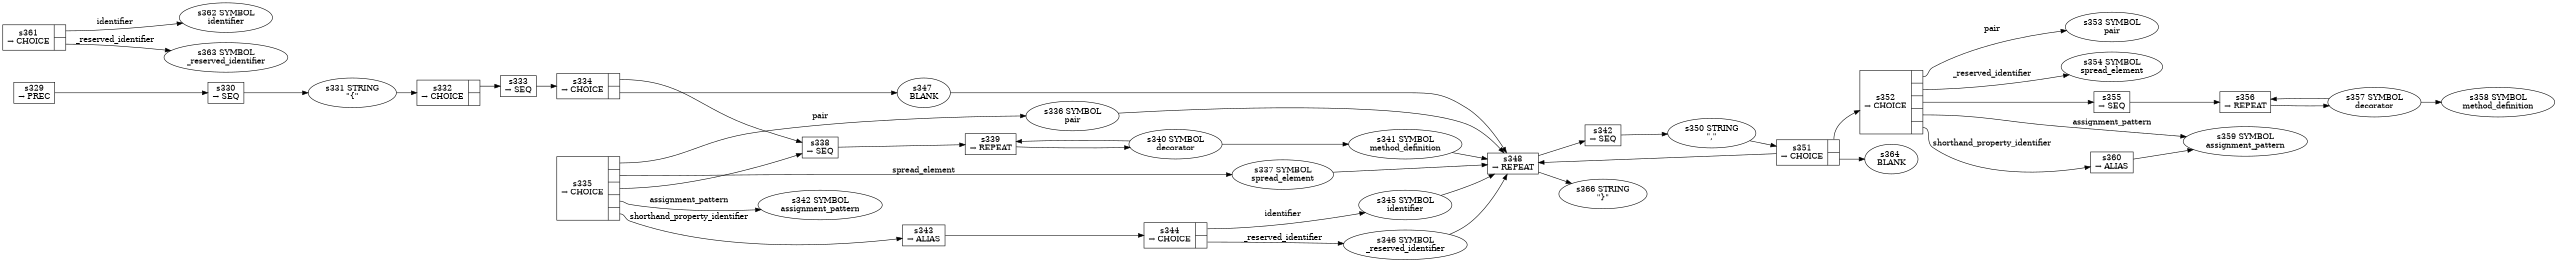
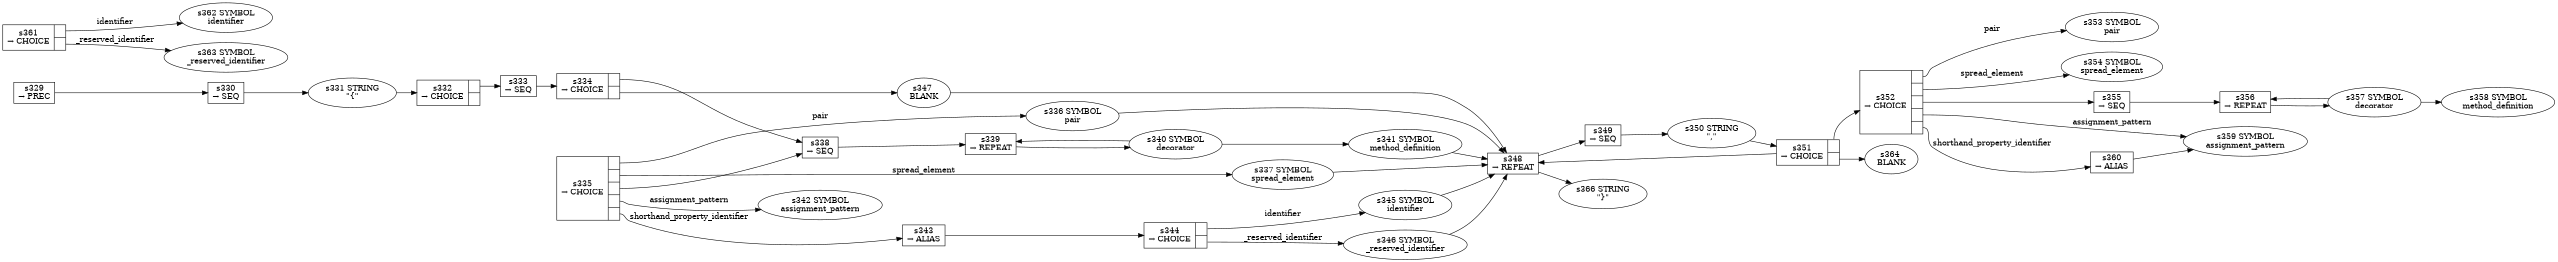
  digraph {
    rankdir=LR
    n1 [fixedsize=false label="s329\n&rarr; PREC" peripheries=1 shape=record]
    n2 [fixedsize=false label="s330\n&rarr; SEQ" peripheries=1 shape=record]
    n3 [label="s331 STRING\n\"{\""]
    n4 [fixedsize=false label="{s332\n&rarr; CHOICE|{<p0>|<p1>}}" peripheries=1 shape=record]
    n5 [fixedsize=false label="s333\n&rarr; SEQ" peripheries=1 shape=record]
    n6 [fixedsize=false label="{s334\n&rarr; CHOICE|{<p0>|<p1>}}" peripheries=1 shape=record]
    n7 [label="s347 \nBLANK"]
    n8 [fixedsize=false label="s338\n&rarr; SEQ" peripheries=1 shape=record]
    n9 [fixedsize=false label="{s335\n&rarr; CHOICE|{<p0>|<p1>|<p2>|<p3>|<p4>}}" peripheries=1 shape=record]
    n10 [label="s336 SYMBOL\npair"]
    n11 [label="s337 SYMBOL\nspread_element"]
    n12 [label="s342 SYMBOL\nassignment_pattern"]
    n13 [fixedsize=false label="s343\n&rarr; ALIAS" peripheries=1 shape=record]
    n14 [fixedsize=false label="s348\n&rarr; REPEAT" peripheries=1 shape=record]
    n15 [fixedsize=false label="s339\n&rarr; REPEAT" peripheries=1 shape=record]
    n16 [fixedsize=false label="{s344\n&rarr; CHOICE|{<p0>|<p1>}}" peripheries=1 shape=record]
-   n17 [fixedsize=false label="s342\n&rarr; SEQ" peripheries=1 shape=record]
+   n17 [fixedsize=false label="s349\n&rarr; SEQ" peripheries=1 shape=record]
    n18 [label="s366 STRING\n\"}\""]
    n19 [label="s340 SYMBOL\ndecorator"]
    n20 [label="s341 SYMBOL\nmethod_definition"]
    n21 [label="s345 SYMBOL\nidentifier"]
    n22 [label="s346 SYMBOL\n_reserved_identifier"]
    n23 [label="s350 STRING\n\",\""]
    n24 [fixedsize=false label="{s351\n&rarr; CHOICE|{<p0>|<p1>}}" peripheries=1 shape=record]
    n25 [fixedsize=false label="{s352\n&rarr; CHOICE|{<p0>|<p1>|<p2>|<p3>|<p4>}}" peripheries=1 shape=record]
    n26 [label="s364 \nBLANK"]
    n27 [label="s353 SYMBOL\npair"]
    n28 [label="s354 SYMBOL\nspread_element"]
    n29 [fixedsize=false label="s355\n&rarr; SEQ" peripheries=1 shape=record]
    n30 [label="s359 SYMBOL\nassignment_pattern"]
    n31 [fixedsize=false label="s360\n&rarr; ALIAS" peripheries=1 shape=record]
    n32 [fixedsize=false label="s356\n&rarr; REPEAT" peripheries=1 shape=record]
    n33 [label="s357 SYMBOL\ndecorator"]
    n34 [label="s358 SYMBOL\nmethod_definition"]
    n35 [fixedsize=false label="{s361\n&rarr; CHOICE|{<p0>|<p1>}}" peripheries=1 shape=record]
    n36 [label="s362 SYMBOL\nidentifier"]
    n37 [label="s363 SYMBOL\n_reserved_identifier"]
    n1 -> n2
    n2 -> n3
    n3 -> n4
    n4 -> n5 [tailport=p0]
    n5 -> n6
    n6 -> n7 [tailport=p1]
    n6 -> n8 [tailport=p0]
    n7 -> n14
    n8 -> n15
    n9 -> n8 [tailport=p2]
    n9 -> n10 [label=pair tailport=p0]
    n9 -> n11 [label=spread_element tailport=p1]
    n9 -> n12 [label=assignment_pattern tailport=p3]
    n9 -> n13 [label=shorthand_property_identifier tailport=p4]
    n10 -> n14
    n11 -> n14
    n13 -> n16
    n14 -> n17
    n14 -> n18
    n15 -> n19
    n16 -> n21 [label=identifier tailport=p0]
    n16 -> n22 [label=_reserved_identifier tailport=p1]
    n17 -> n23
    n19 -> n15
    n19 -> n20
    n20 -> n14
    n21 -> n14
    n22 -> n14
    n23 -> n24
    n24 -> n14
    n24 -> n25 [tailport=p0]
    n24 -> n26 [tailport=p1]
    n25 -> n27 [label=pair tailport=p0]
-   n25 -> n28 [label=_reserved_identifier tailport=p1]
+   n25 -> n28 [label=spread_element tailport=p1]
    n25 -> n29 [tailport=p2]
    n25 -> n30 [label=assignment_pattern tailport=p3]
    n25 -> n31 [label=shorthand_property_identifier tailport=p4]
    n29 -> n32
    n31 -> n30
    n32 -> n33
    n33 -> n32
    n33 -> n34
    n35 -> n36 [label=identifier tailport=p0]
    n35 -> n37 [label=_reserved_identifier tailport=p1]
  }
